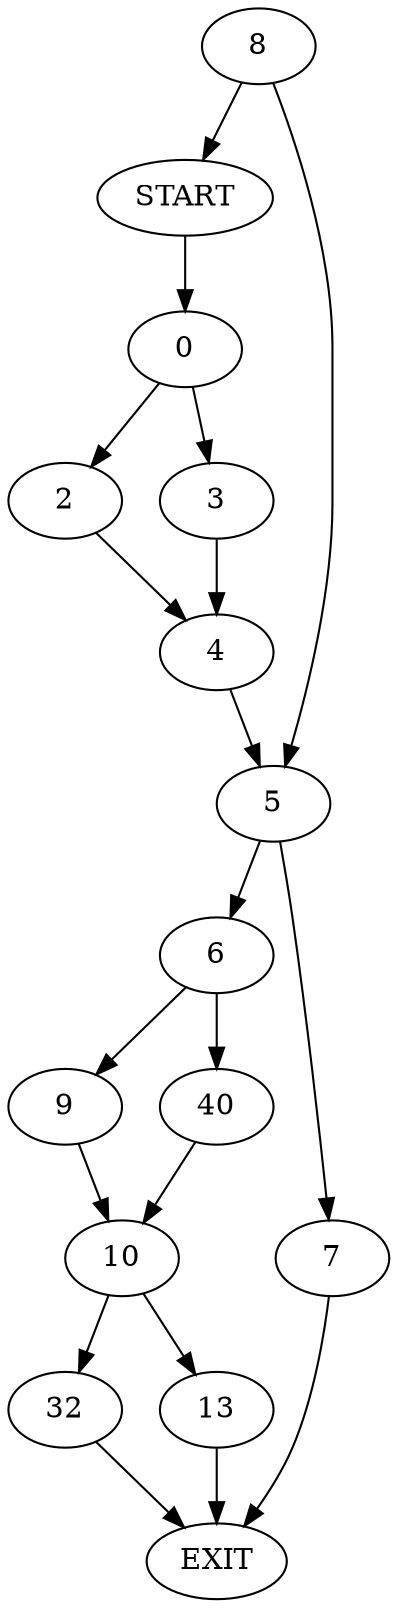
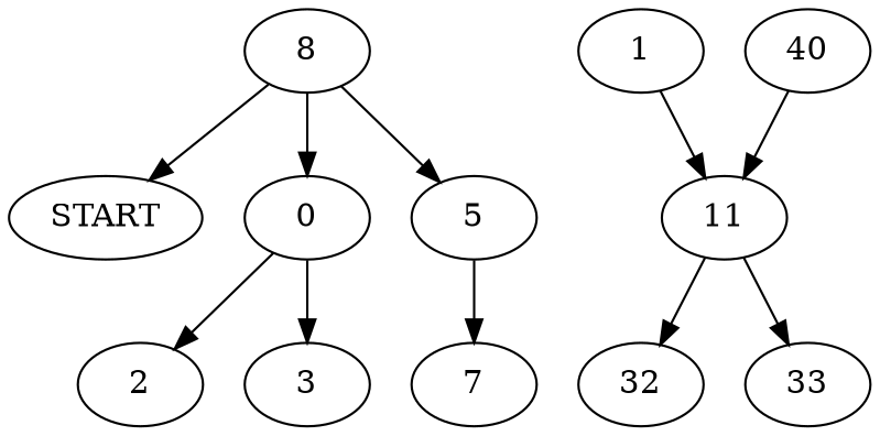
  digraph {
    n1 [label=START]
    n2 [label=0]
    2
    3
    8
    5
-   n7 [label=EXIT]
-   4
-   6
    7
-   9
+   9 [label=1]
    n12 [label=40]
-   11 [label=10]
+   11
    n14 [label=32]
-   13
-   n1 -> n2
+   13 [label=33]
+   8 -> n2
    n2 -> 2
    n2 -> 3
-   2 -> 4
-   3 -> 4
    8 -> n1
    8 -> 5
-   5 -> 6
    5 -> 7
-   4 -> 5
-   6 -> 9
-   6 -> n12
-   7 -> n7
    9 -> 11
    n12 -> 11
    11 -> n14
    11 -> 13
-   n14 -> n7
-   13 -> n7
  }
